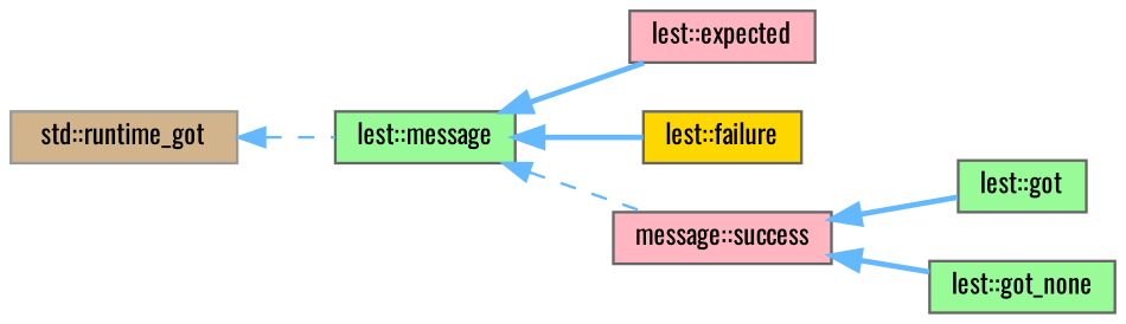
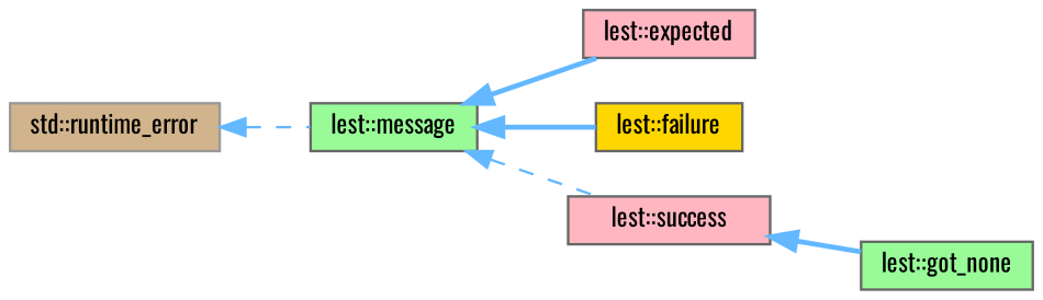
  digraph {
    fontname=Oswald
    rankdir=LR
    node [color=grey40 fillcolor=palegreen fontname=Oswald fontsize=10 shape=box style=filled]
    edge [color=steelblue1 dir=back fontname=Oswald fontsize=10 labelfontname=Helvetica labelfontsize=10 style=bold]
-   n1 [color=grey60 fillcolor=tan height=0.2 label="std::runtime_got" width=0.4]
+   n1 [color=grey60 fillcolor=tan height=0.2 label="std::runtime_error" width=0.4]
    n2 [height=0.2 label="lest::message" width=0.4]
    n3 [fillcolor=lightpink height=0.2 label="lest::expected" width=0.4]
    n4 [fillcolor=gold height=0.2 label="lest::failure" width=0.4]
-   n5 [fillcolor=lightpink height=0.2 label="message::success" width=0.4]
-   n6 [height=0.2 label="lest::got" width=0.4]
+   n5 [fillcolor=lightpink height=0.2 label="lest::success" width=0.4]
    n7 [height=0.2 label="lest::got_none" width=0.4]
    n1 -> n2 [style=dashed]
    n2 -> n3
    n2 -> n4
    n2 -> n5 [style=dashed]
-   n5 -> n6
    n5 -> n7
  }
